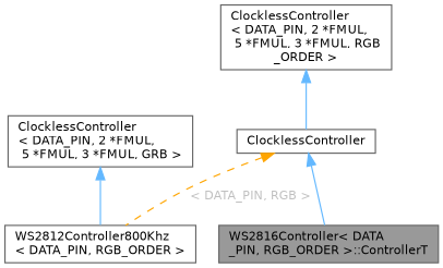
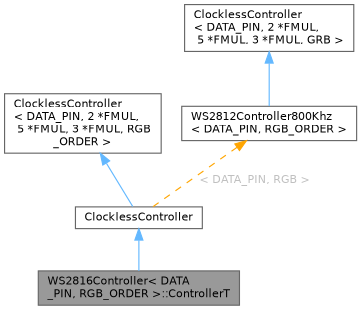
  digraph {
    rankdir=TB
    node [color=gray40 fillcolor=white fontname=Helvetica fontsize=10 shape=box style=filled]
    edge [color=steelblue1 dir=back fontname=Helvetica fontsize=10 labelfontname=Helvetica labelfontsize=10 style=solid]
    n1 [fillcolor=grey60 fontcolor=black height=0.2 label="WS2816Controller\< DATA\l_PIN, RGB_ORDER \>::ControllerT" width=0.4]
    n2 [height=0.2 label=ClocklessController width=0.4]
    n3 [height=0.2 label="ClocklessController\l\< DATA_PIN, 2 *FMUL,\l 5 *FMUL, 3 *FMUL, RGB\l_ORDER \>" width=0.4]
    n4 [height=0.2 label="WS2812Controller800Khz\l\< DATA_PIN, RGB_ORDER \>" width=0.4]
    n5 [height=0.2 label="ClocklessController\l\< DATA_PIN, 2 *FMUL,\l 5 *FMUL, 3 *FMUL, GRB \>" width=0.4]
    n2 -> n1
    n3 -> n2
-   n2 -> n4 [color=orange fontcolor=grey label=" \< DATA_PIN, RGB \>" style=dashed]
+   n4 -> n2 [color=orange fontcolor=grey label=" \< DATA_PIN, RGB \>" style=dashed]
    n5 -> n4
  }
